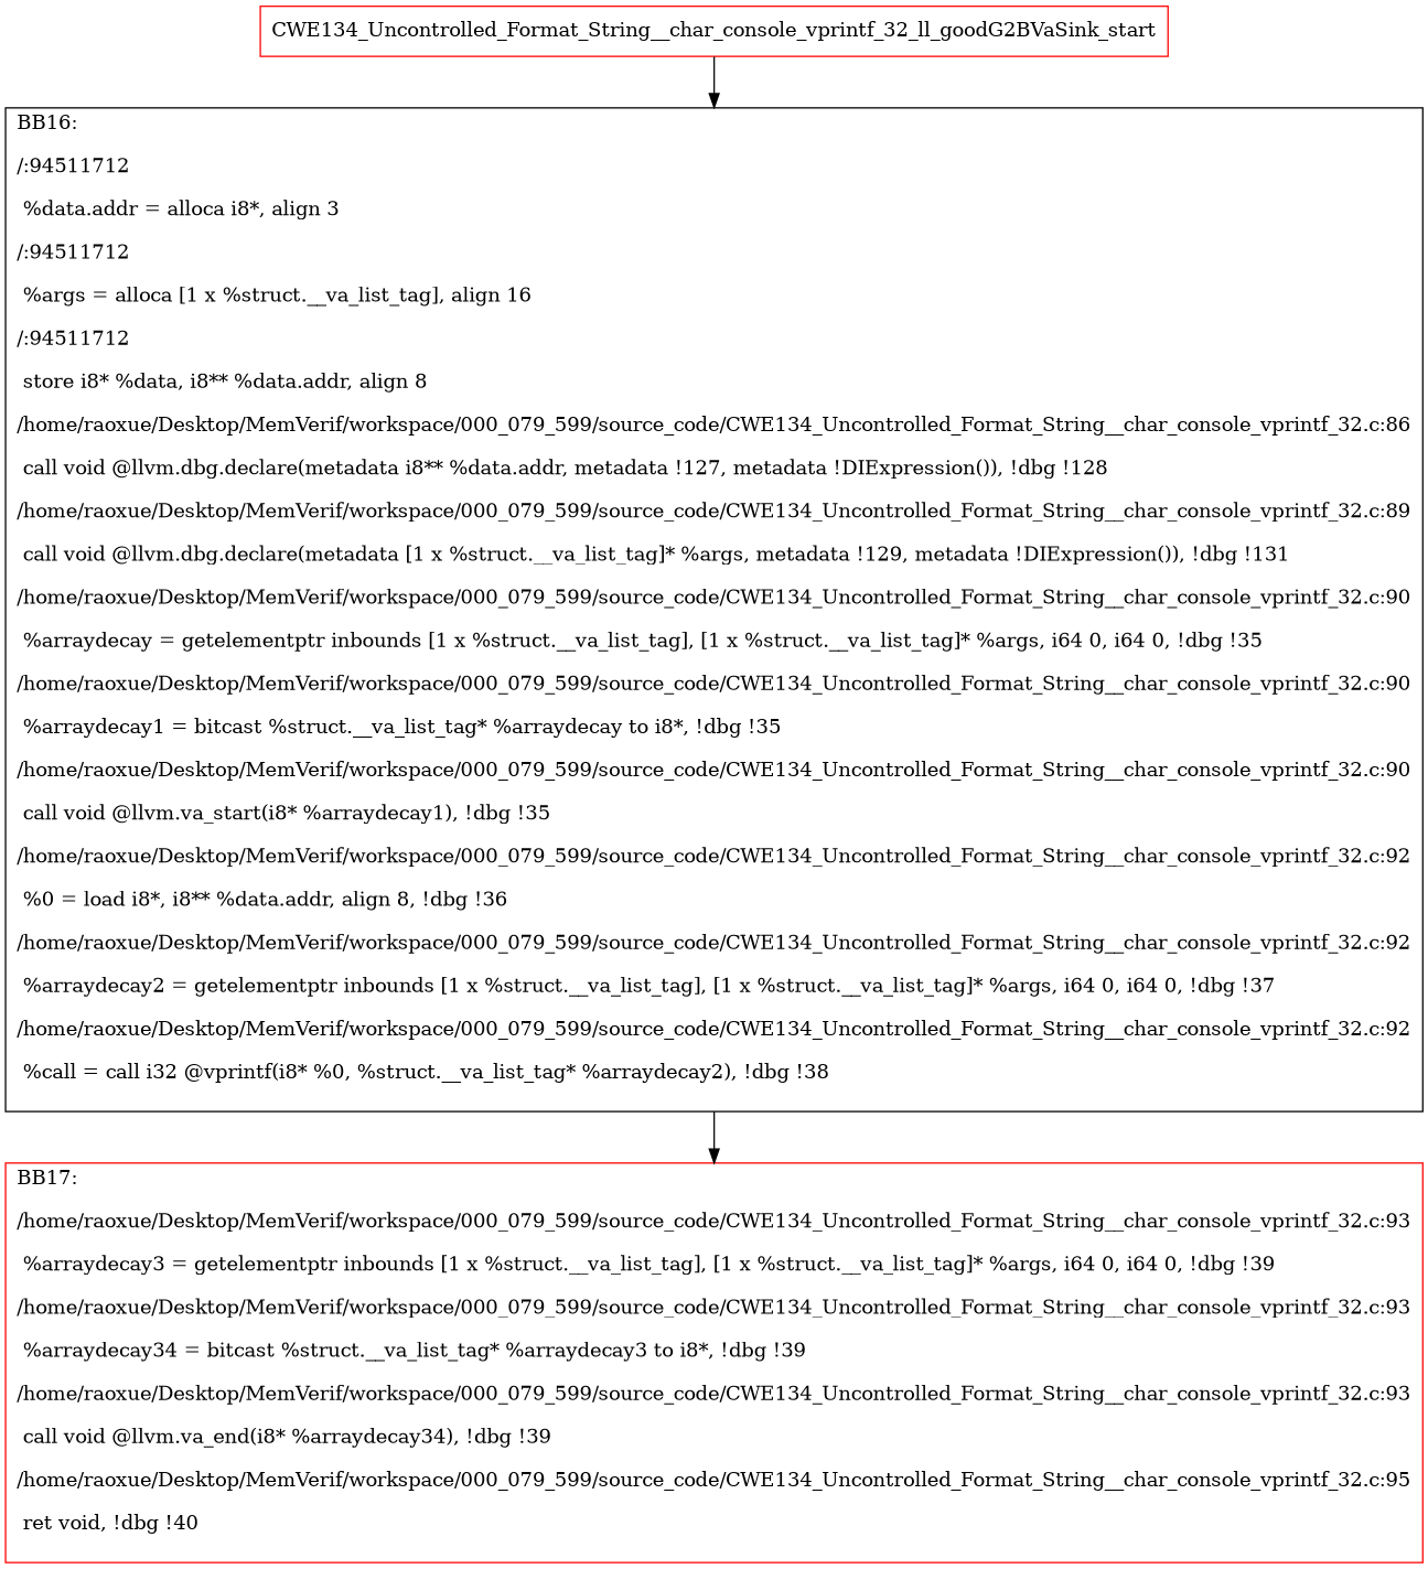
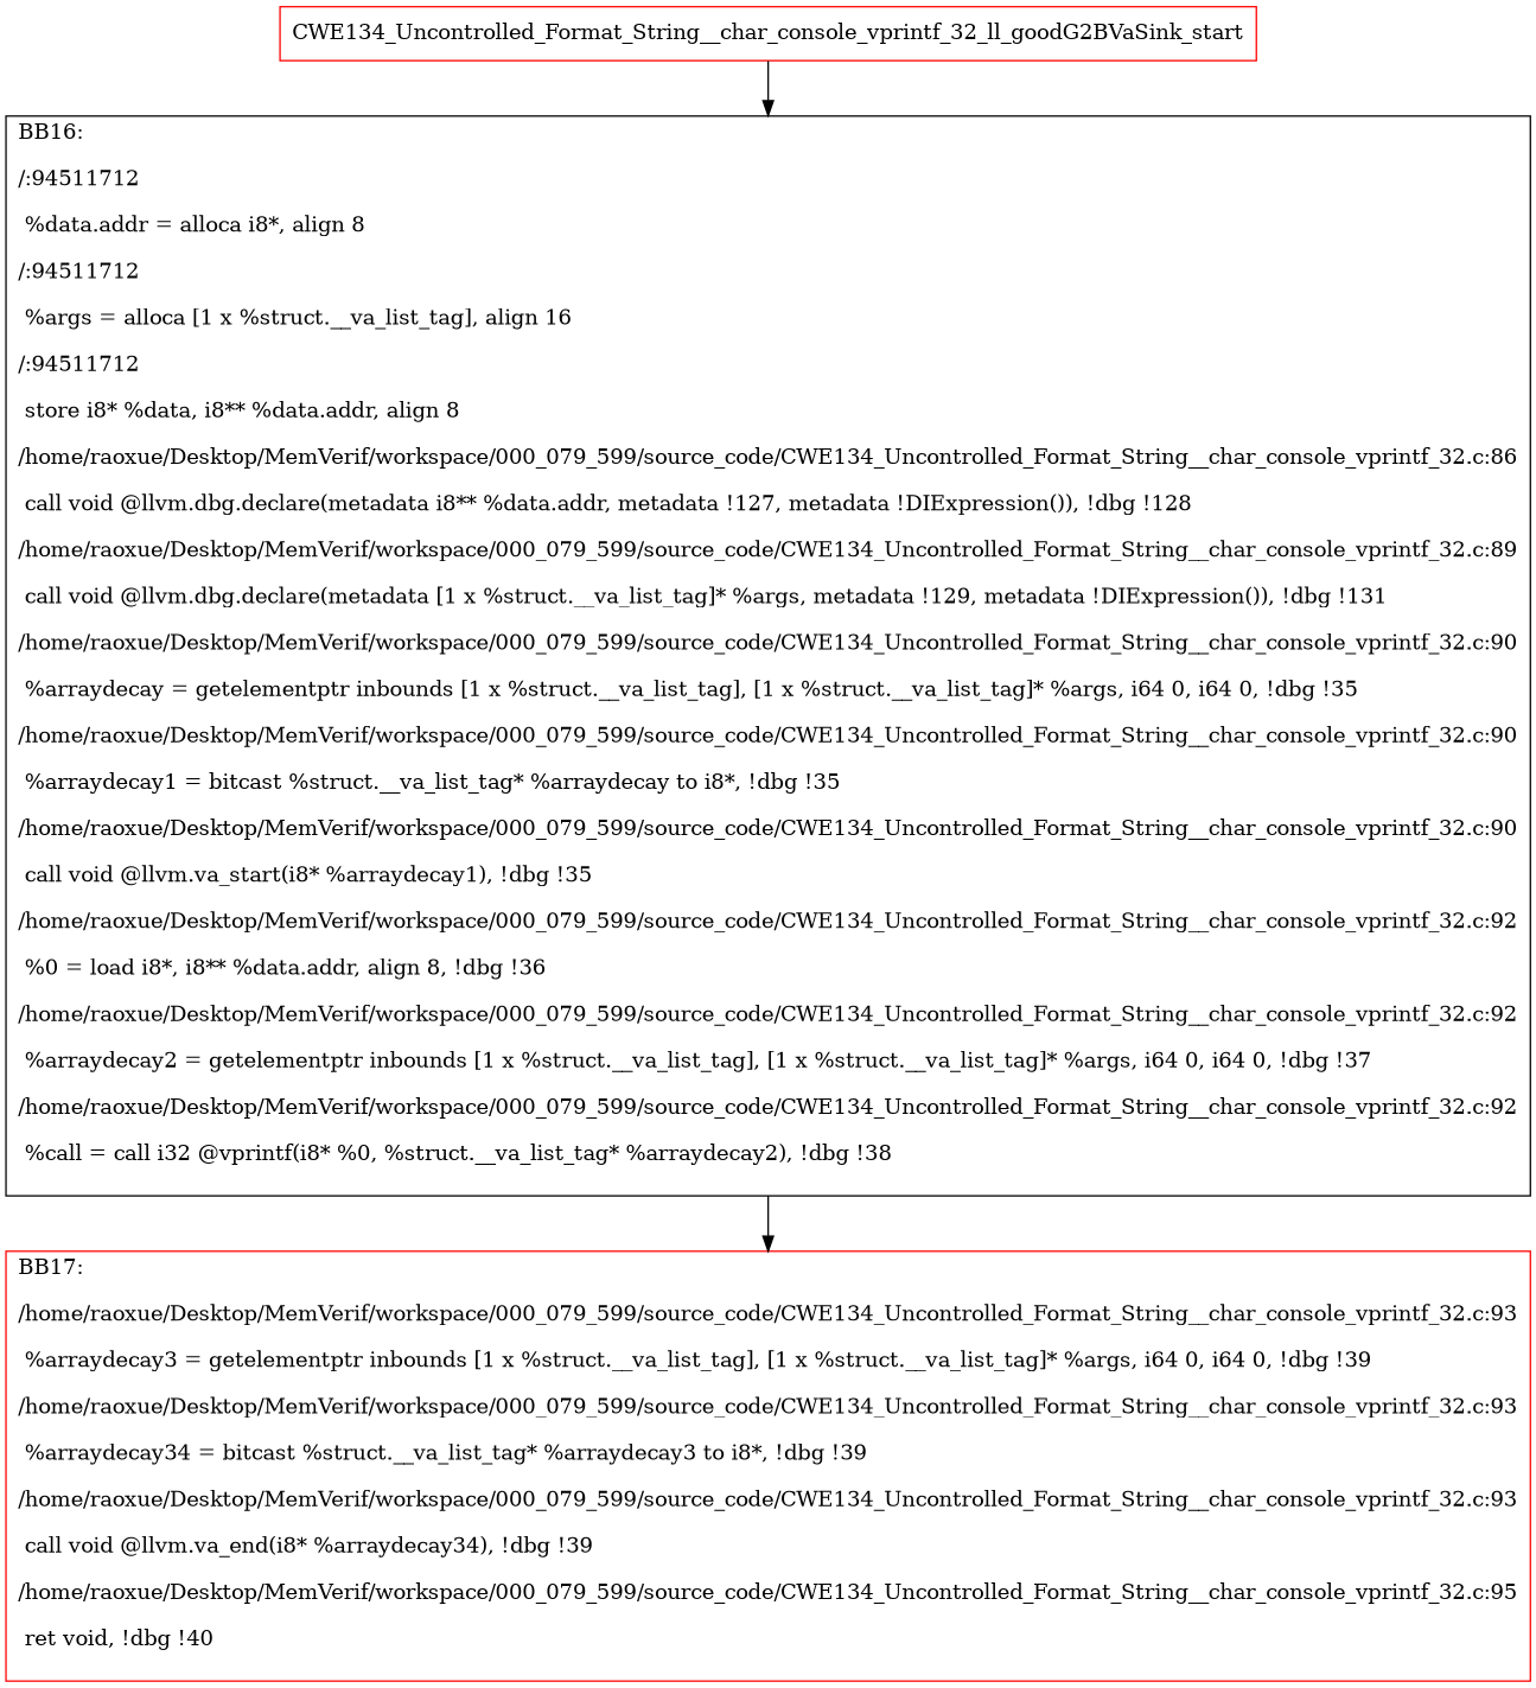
  digraph {
    node [shape=record color=red]
    n1 [label="{CWE134_Uncontrolled_Format_String__char_console_vprintf_32_ll_goodG2BVaSink_start}"]
-   n2 [label="{BB16:\l\l/:94511712\l\n  %data.addr = alloca i8*, align 3\l\n/:94511712\l\n  %args = alloca [1 x %struct.__va_list_tag], align 16\l\n/:94511712\l\n  store i8* %data, i8** %data.addr, align 8\l\n/home/raoxue/Desktop/MemVerif/workspace/000_079_599/source_code/CWE134_Uncontrolled_Format_String__char_console_vprintf_32.c:86\l\n  call void @llvm.dbg.declare(metadata i8** %data.addr, metadata !127, metadata !DIExpression()), !dbg !128\l\n/home/raoxue/Desktop/MemVerif/workspace/000_079_599/source_code/CWE134_Uncontrolled_Format_String__char_console_vprintf_32.c:89\l\n  call void @llvm.dbg.declare(metadata [1 x %struct.__va_list_tag]* %args, metadata !129, metadata !DIExpression()), !dbg !131\l\n/home/raoxue/Desktop/MemVerif/workspace/000_079_599/source_code/CWE134_Uncontrolled_Format_String__char_console_vprintf_32.c:90\l\n  %arraydecay = getelementptr inbounds [1 x %struct.__va_list_tag], [1 x %struct.__va_list_tag]* %args, i64 0, i64 0, !dbg !35\l\n/home/raoxue/Desktop/MemVerif/workspace/000_079_599/source_code/CWE134_Uncontrolled_Format_String__char_console_vprintf_32.c:90\l\n  %arraydecay1 = bitcast %struct.__va_list_tag* %arraydecay to i8*, !dbg !35\l\n/home/raoxue/Desktop/MemVerif/workspace/000_079_599/source_code/CWE134_Uncontrolled_Format_String__char_console_vprintf_32.c:90\l\n  call void @llvm.va_start(i8* %arraydecay1), !dbg !35\l\n/home/raoxue/Desktop/MemVerif/workspace/000_079_599/source_code/CWE134_Uncontrolled_Format_String__char_console_vprintf_32.c:92\l\n  %0 = load i8*, i8** %data.addr, align 8, !dbg !36\l\n/home/raoxue/Desktop/MemVerif/workspace/000_079_599/source_code/CWE134_Uncontrolled_Format_String__char_console_vprintf_32.c:92\l\n  %arraydecay2 = getelementptr inbounds [1 x %struct.__va_list_tag], [1 x %struct.__va_list_tag]* %args, i64 0, i64 0, !dbg !37\l\n/home/raoxue/Desktop/MemVerif/workspace/000_079_599/source_code/CWE134_Uncontrolled_Format_String__char_console_vprintf_32.c:92\l\n  %call = call i32 @vprintf(i8* %0, %struct.__va_list_tag* %arraydecay2), !dbg !38\l\n}" color=black]
+   n2 [label="{BB16:\l\l/:94511712\l\n  %data.addr = alloca i8*, align 8\l\n/:94511712\l\n  %args = alloca [1 x %struct.__va_list_tag], align 16\l\n/:94511712\l\n  store i8* %data, i8** %data.addr, align 8\l\n/home/raoxue/Desktop/MemVerif/workspace/000_079_599/source_code/CWE134_Uncontrolled_Format_String__char_console_vprintf_32.c:86\l\n  call void @llvm.dbg.declare(metadata i8** %data.addr, metadata !127, metadata !DIExpression()), !dbg !128\l\n/home/raoxue/Desktop/MemVerif/workspace/000_079_599/source_code/CWE134_Uncontrolled_Format_String__char_console_vprintf_32.c:89\l\n  call void @llvm.dbg.declare(metadata [1 x %struct.__va_list_tag]* %args, metadata !129, metadata !DIExpression()), !dbg !131\l\n/home/raoxue/Desktop/MemVerif/workspace/000_079_599/source_code/CWE134_Uncontrolled_Format_String__char_console_vprintf_32.c:90\l\n  %arraydecay = getelementptr inbounds [1 x %struct.__va_list_tag], [1 x %struct.__va_list_tag]* %args, i64 0, i64 0, !dbg !35\l\n/home/raoxue/Desktop/MemVerif/workspace/000_079_599/source_code/CWE134_Uncontrolled_Format_String__char_console_vprintf_32.c:90\l\n  %arraydecay1 = bitcast %struct.__va_list_tag* %arraydecay to i8*, !dbg !35\l\n/home/raoxue/Desktop/MemVerif/workspace/000_079_599/source_code/CWE134_Uncontrolled_Format_String__char_console_vprintf_32.c:90\l\n  call void @llvm.va_start(i8* %arraydecay1), !dbg !35\l\n/home/raoxue/Desktop/MemVerif/workspace/000_079_599/source_code/CWE134_Uncontrolled_Format_String__char_console_vprintf_32.c:92\l\n  %0 = load i8*, i8** %data.addr, align 8, !dbg !36\l\n/home/raoxue/Desktop/MemVerif/workspace/000_079_599/source_code/CWE134_Uncontrolled_Format_String__char_console_vprintf_32.c:92\l\n  %arraydecay2 = getelementptr inbounds [1 x %struct.__va_list_tag], [1 x %struct.__va_list_tag]* %args, i64 0, i64 0, !dbg !37\l\n/home/raoxue/Desktop/MemVerif/workspace/000_079_599/source_code/CWE134_Uncontrolled_Format_String__char_console_vprintf_32.c:92\l\n  %call = call i32 @vprintf(i8* %0, %struct.__va_list_tag* %arraydecay2), !dbg !38\l\n}" color=black]
    n3 [label="{BB17:\l\l/home/raoxue/Desktop/MemVerif/workspace/000_079_599/source_code/CWE134_Uncontrolled_Format_String__char_console_vprintf_32.c:93\l\n  %arraydecay3 = getelementptr inbounds [1 x %struct.__va_list_tag], [1 x %struct.__va_list_tag]* %args, i64 0, i64 0, !dbg !39\l\n/home/raoxue/Desktop/MemVerif/workspace/000_079_599/source_code/CWE134_Uncontrolled_Format_String__char_console_vprintf_32.c:93\l\n  %arraydecay34 = bitcast %struct.__va_list_tag* %arraydecay3 to i8*, !dbg !39\l\n/home/raoxue/Desktop/MemVerif/workspace/000_079_599/source_code/CWE134_Uncontrolled_Format_String__char_console_vprintf_32.c:93\l\n  call void @llvm.va_end(i8* %arraydecay34), !dbg !39\l\n/home/raoxue/Desktop/MemVerif/workspace/000_079_599/source_code/CWE134_Uncontrolled_Format_String__char_console_vprintf_32.c:95\l\n  ret void, !dbg !40\l\n}"]
    n1 -> n2
    n2 -> n3
  }
